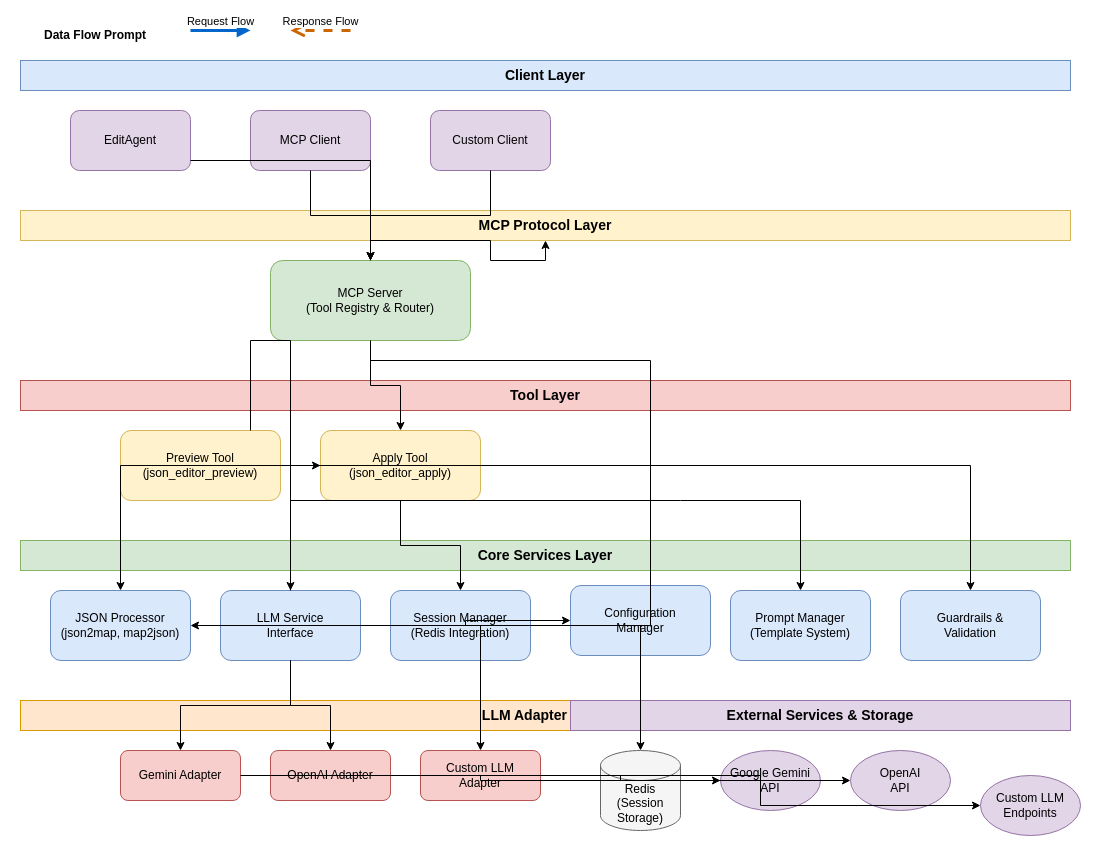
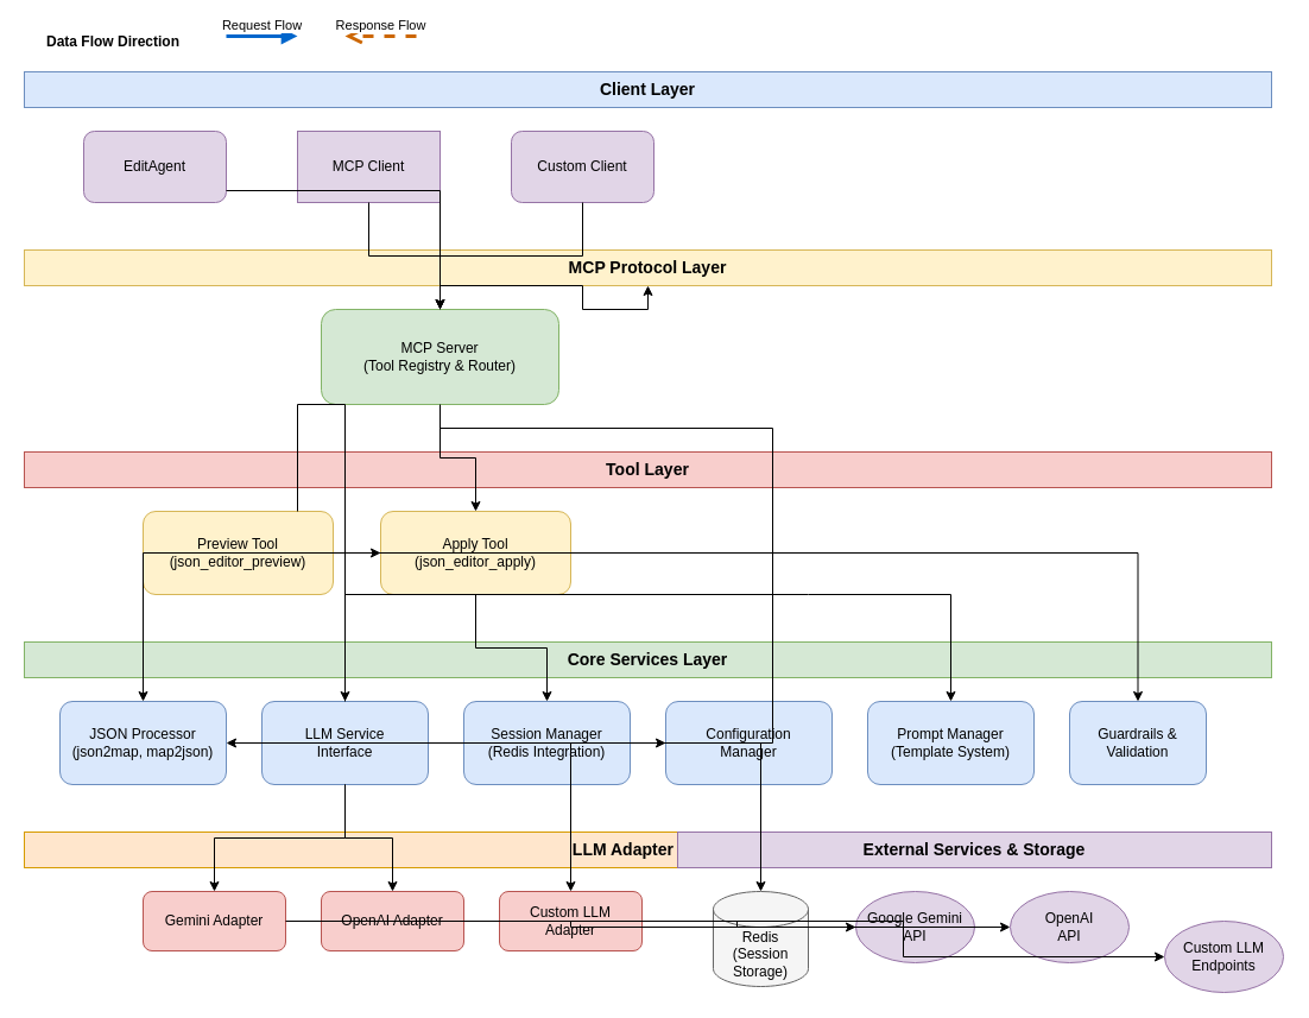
  <mxCell id="0" />
  <mxCell id="1" parent="0" />
  <mxCell id="2" value="Client Layer" style="rounded=0;whiteSpace=wrap;html=1;fillColor=#dae8fc;strokeColor=#6c8ebf;fontStyle=1;fontSize=14;" vertex="1" parent="1"><mxGeometry x="20" y="60" width="1050" height="30" as="geometry" /></mxCell>
  <mxCell id="3" value="EditAgent" style="rounded=1;whiteSpace=wrap;html=1;fillColor=#e1d5e7;strokeColor=#9673a6;" vertex="1" parent="1"><mxGeometry x="70" y="110" width="120" height="60" as="geometry" /></mxCell>
  <mxCell id="4" value="Apply Tool&#10;(json_editor_apply)" style="rounded=1;whiteSpace=wrap;html=1;fillColor=#fff2cc;strokeColor=#d6b656;" parent="1" vertex="1"><mxGeometry x="320" y="430" width="160" height="70" as="geometry" /></mxCell>
- <mxCell id="5" value="MCP Client" style="rounded=1;whiteSpace=wrap;html=1;fillColor=#e1d5e7;strokeColor=#9673a6;" vertex="1" parent="1"><mxGeometry x="250" y="110" width="120" height="60" as="geometry" /></mxCell>
+ <mxCell id="5" value="MCP Client" style="whiteSpace=wrap;html=1;fillColor=#e1d5e7;strokeColor=#9673a6;rounded=0;" vertex="1" parent="1"><mxGeometry x="250" y="110" width="120" height="60" as="geometry" /></mxCell>
  <mxCell id="6" value="Core Services Layer" style="rounded=0;whiteSpace=wrap;html=1;fillColor=#d5e8d4;strokeColor=#82b366;fontStyle=1;fontSize=14;" vertex="1" parent="1"><mxGeometry x="20" y="540" width="1050" height="30" as="geometry" /></mxCell>
  <mxCell id="7" value="Custom Client" style="rounded=1;whiteSpace=wrap;html=1;fillColor=#e1d5e7;strokeColor=#9673a6;" vertex="1" parent="1"><mxGeometry x="430" y="110" width="120" height="60" as="geometry" /></mxCell>
  <mxCell id="8" value="JSON Processor&#10;(json2map, map2json)" style="rounded=1;whiteSpace=wrap;html=1;fillColor=#dae8fc;strokeColor=#6c8ebf;" parent="1" vertex="1"><mxGeometry x="50" y="590" width="140" height="70" as="geometry" /></mxCell>
  <mxCell id="9" value="MCP Protocol Layer" style="rounded=0;whiteSpace=wrap;html=1;fillColor=#fff2cc;strokeColor=#d6b656;fontStyle=1;fontSize=14;" vertex="1" parent="1"><mxGeometry x="20" y="210" width="1050" height="30" as="geometry" /></mxCell>
  <mxCell id="10" value="LLM Service&#10;Interface" style="rounded=1;whiteSpace=wrap;html=1;fillColor=#dae8fc;strokeColor=#6c8ebf;" parent="1" vertex="1"><mxGeometry x="220" y="590" width="140" height="70" as="geometry" /></mxCell>
  <mxCell id="11" value="MCP Server&#10;(Tool Registry &amp; Router)" style="rounded=1;whiteSpace=wrap;html=1;fillColor=#d5e8d4;strokeColor=#82b366;" vertex="1" parent="1"><mxGeometry x="270" y="260" width="200" height="80" as="geometry" /></mxCell>
  <mxCell id="12" value="Session Manager&#10;(Redis Integration)" style="rounded=1;whiteSpace=wrap;html=1;fillColor=#dae8fc;strokeColor=#6c8ebf;" parent="1" vertex="1"><mxGeometry x="390" y="590" width="140" height="70" as="geometry" /></mxCell>
  <mxCell id="13" value="Tool Layer" style="rounded=0;whiteSpace=wrap;html=1;fillColor=#f8cecc;strokeColor=#b85450;fontStyle=1;fontSize=14;" vertex="1" parent="1"><mxGeometry x="20" y="380" width="1050" height="30" as="geometry" /></mxCell>
- <mxCell id="14" value="Configuration&#10;Manager" style="rounded=1;whiteSpace=wrap;html=1;fillColor=#dae8fc;strokeColor=#6c8ebf;" parent="1" vertex="1"><mxGeometry x="570" y="585" width="140" height="70" as="geometry" /></mxCell>
+ <mxCell id="14" value="Configuration&#10;Manager" style="rounded=1;whiteSpace=wrap;html=1;fillColor=#dae8fc;strokeColor=#6c8ebf;" parent="1" vertex="1"><mxGeometry x="560" y="590" width="140" height="70" as="geometry" /></mxCell>
  <mxCell id="15" value="Preview Tool&#10;(json_editor_preview)" style="rounded=1;whiteSpace=wrap;html=1;fillColor=#fff2cc;strokeColor=#d6b656;" parent="1" vertex="1"><mxGeometry x="120" y="430" width="160" height="70" as="geometry" /></mxCell>
  <mxCell id="16" value="Prompt Manager&#10;(Template System)" style="rounded=1;whiteSpace=wrap;html=1;fillColor=#dae8fc;strokeColor=#6c8ebf;" vertex="1" parent="1"><mxGeometry x="730" y="590" width="140" height="70" as="geometry" /></mxCell>
- <mxCell id="17" value="Guardrails &amp;&#10;Validation" style="rounded=1;whiteSpace=wrap;html=1;fillColor=#dae8fc;strokeColor=#6c8ebf;" vertex="1" parent="1"><mxGeometry x="900" y="590" width="140" height="70" as="geometry" /></mxCell>
+ <mxCell id="17" value="Guardrails &amp;&#10;Validation" style="rounded=1;whiteSpace=wrap;html=1;fillColor=#dae8fc;strokeColor=#6c8ebf;" vertex="1" parent="1"><mxGeometry x="900" y="590" width="115" height="70" as="geometry" /></mxCell>
  <mxCell id="18" value="LLM Adapter Layer" style="rounded=0;whiteSpace=wrap;html=1;fillColor=#ffe6cc;strokeColor=#d79b00;fontStyle=1;fontSize=14;" vertex="1" parent="1"><mxGeometry x="20" y="700" width="1050" height="30" as="geometry" /></mxCell>
  <mxCell id="19" value="Gemini Adapter" style="rounded=1;whiteSpace=wrap;html=1;fillColor=#f8cecc;strokeColor=#b85450;" parent="1" vertex="1"><mxGeometry x="120" y="750" width="120" height="50" as="geometry" /></mxCell>
  <mxCell id="20" value="OpenAI Adapter" style="rounded=1;whiteSpace=wrap;html=1;fillColor=#f8cecc;strokeColor=#b85450;" parent="1" vertex="1"><mxGeometry x="270" y="750" width="120" height="50" as="geometry" /></mxCell>
  <mxCell id="21" value="Custom LLM&#10;Adapter" style="rounded=1;whiteSpace=wrap;html=1;fillColor=#f8cecc;strokeColor=#b85450;" parent="1" vertex="1"><mxGeometry x="420" y="750" width="120" height="50" as="geometry" /></mxCell>
  <mxCell id="22" value="External Services &amp; Storage" style="rounded=0;whiteSpace=wrap;html=1;fillColor=#e1d5e7;strokeColor=#9673a6;fontStyle=1;fontSize=14;" vertex="1" parent="1"><mxGeometry x="570" y="700" width="500" height="30" as="geometry" /></mxCell>
  <mxCell id="23" value="Redis&#10;(Session Storage)" style="shape=cylinder3;whiteSpace=wrap;html=1;boundedLbl=1;backgroundOutline=1;size=15;fillColor=#f5f5f5;strokeColor=#666666;" parent="1" vertex="1"><mxGeometry x="600" y="750" width="80" height="80" as="geometry" /></mxCell>
  <mxCell id="24" value="Google Gemini&#10;API" style="ellipse;whiteSpace=wrap;html=1;fillColor=#e1d5e7;strokeColor=#9673a6;" vertex="1" parent="1"><mxGeometry x="720" y="750" width="100" height="60" as="geometry" /></mxCell>
  <mxCell id="25" value="OpenAI&#10;API" style="ellipse;whiteSpace=wrap;html=1;fillColor=#e1d5e7;strokeColor=#9673a6;" vertex="1" parent="1"><mxGeometry x="850" y="750" width="100" height="60" as="geometry" /></mxCell>
  <mxCell id="26" value="Custom LLM&#10;Endpoints" style="ellipse;whiteSpace=wrap;html=1;fillColor=#e1d5e7;strokeColor=#9673a6;" vertex="1" parent="1"><mxGeometry x="980" y="775" width="100" height="60" as="geometry" /></mxCell>
  <mxCell id="27" style="edgeStyle=orthogonalEdgeStyle;rounded=0;orthogonalLoop=1;jettySize=auto;html=1;" parent="1" source="3" target="11" edge="1"><mxGeometry relative="1" as="geometry"><Array as="points"><mxPoint x="370" y="160" /></Array></mxGeometry></mxCell>
  <mxCell id="28" style="edgeStyle=orthogonalEdgeStyle;rounded=0;orthogonalLoop=1;jettySize=auto;html=1;" parent="1" source="5" target="11" edge="1"><mxGeometry relative="1" as="geometry" /></mxCell>
  <mxCell id="29" style="edgeStyle=orthogonalEdgeStyle;rounded=0;orthogonalLoop=1;jettySize=auto;html=1;" parent="1" source="7" target="11" edge="1"><mxGeometry relative="1" as="geometry" /></mxCell>
  <mxCell id="30" style="edgeStyle=orthogonalEdgeStyle;rounded=0;orthogonalLoop=1;jettySize=auto;html=1;" parent="1" source="11" target="9" edge="1"><mxGeometry relative="1" as="geometry" /></mxCell>
  <mxCell id="31" style="edgeStyle=orthogonalEdgeStyle;rounded=0;orthogonalLoop=1;jettySize=auto;html=1;" parent="1" source="11" target="4" edge="1"><mxGeometry relative="1" as="geometry" /></mxCell>
  <mxCell id="32" style="edgeStyle=orthogonalEdgeStyle;rounded=0;orthogonalLoop=1;jettySize=auto;html=1;" parent="1" target="8" edge="1"><mxGeometry relative="1" as="geometry"><mxPoint x="370" y="360" as="sourcePoint" /><mxPoint x="650" y="410" as="targetPoint" /><Array as="points"><mxPoint x="370" y="360" /><mxPoint x="650" y="360" /></Array></mxGeometry></mxCell>
  <mxCell id="33" style="edgeStyle=orthogonalEdgeStyle;rounded=0;orthogonalLoop=1;jettySize=auto;html=1;" parent="1" source="15" target="10" edge="1"><mxGeometry relative="1" as="geometry"><mxPoint x="650" y="340" as="sourcePoint" /><mxPoint x="250" y="410" as="targetPoint" /><Array as="points"><mxPoint x="250" y="340" /></Array></mxGeometry></mxCell>
  <mxCell id="34" style="edgeStyle=orthogonalEdgeStyle;rounded=0;orthogonalLoop=1;jettySize=auto;html=1;" parent="1" source="15" target="4" edge="1"><mxGeometry relative="1" as="geometry" /></mxCell>
  <mxCell id="35" style="edgeStyle=orthogonalEdgeStyle;rounded=0;orthogonalLoop=1;jettySize=auto;html=1;" parent="1" source="4" target="8" edge="1"><mxGeometry relative="1" as="geometry" /></mxCell>
  <mxCell id="36" style="edgeStyle=orthogonalEdgeStyle;rounded=0;orthogonalLoop=1;jettySize=auto;html=1;" parent="1" source="4" target="12" edge="1"><mxGeometry relative="1" as="geometry" /></mxCell>
  <mxCell id="37" style="edgeStyle=orthogonalEdgeStyle;rounded=0;orthogonalLoop=1;jettySize=auto;html=1;" parent="1" source="10" target="14" edge="1"><mxGeometry relative="1" as="geometry" /></mxCell>
  <mxCell id="38" style="edgeStyle=orthogonalEdgeStyle;rounded=0;orthogonalLoop=1;jettySize=auto;html=1;" parent="1" source="10" target="16" edge="1"><mxGeometry relative="1" as="geometry"><Array as="points"><mxPoint x="680" y="500" /><mxPoint x="680" y="500" /></Array></mxGeometry></mxCell>
  <mxCell id="39" style="edgeStyle=orthogonalEdgeStyle;rounded=0;orthogonalLoop=1;jettySize=auto;html=1;" parent="1" source="15" target="17" edge="1"><mxGeometry relative="1" as="geometry" /></mxCell>
  <mxCell id="40" style="edgeStyle=orthogonalEdgeStyle;rounded=0;orthogonalLoop=1;jettySize=auto;html=1;" parent="1" source="10" target="19" edge="1"><mxGeometry relative="1" as="geometry" /></mxCell>
  <mxCell id="41" style="edgeStyle=orthogonalEdgeStyle;rounded=0;orthogonalLoop=1;jettySize=auto;html=1;" parent="1" source="10" target="20" edge="1"><mxGeometry relative="1" as="geometry" /></mxCell>
  <mxCell id="42" style="edgeStyle=orthogonalEdgeStyle;rounded=0;orthogonalLoop=1;jettySize=auto;html=1;" edge="1" parent="1" source="10" target="21"><mxGeometry relative="1" as="geometry" /></mxCell>
  <mxCell id="43" style="edgeStyle=orthogonalEdgeStyle;rounded=0;orthogonalLoop=1;jettySize=auto;html=1;" edge="1" parent="1" source="12" target="23"><mxGeometry relative="1" as="geometry" /></mxCell>
  <mxCell id="44" style="edgeStyle=orthogonalEdgeStyle;rounded=0;orthogonalLoop=1;jettySize=auto;html=1;" edge="1" parent="1" source="19" target="24"><mxGeometry relative="1" as="geometry" /></mxCell>
  <mxCell id="45" style="edgeStyle=orthogonalEdgeStyle;rounded=0;orthogonalLoop=1;jettySize=auto;html=1;" edge="1" parent="1" source="20" target="25"><mxGeometry relative="1" as="geometry" /></mxCell>
  <mxCell id="46" style="edgeStyle=orthogonalEdgeStyle;rounded=0;orthogonalLoop=1;jettySize=auto;html=1;" edge="1" parent="1" source="21" target="26"><mxGeometry relative="1" as="geometry" /></mxCell>
- <mxCell id="47" value="Data Flow Prompt" style="text;html=1;strokeColor=none;fillColor=none;align=center;verticalAlign=middle;whiteSpace=wrap;rounded=0;fontStyle=1;fontSize=12;" vertex="1" parent="1"><mxGeometry x="20" y="20" width="150" height="30" as="geometry" /></mxCell>
+ <mxCell id="47" value="Data Flow Direction" style="text;html=1;strokeColor=none;fillColor=none;align=center;verticalAlign=middle;whiteSpace=wrap;rounded=0;fontStyle=1;fontSize=12;" vertex="1" parent="1"><mxGeometry x="20" y="20" width="150" height="30" as="geometry" /></mxCell>
  <mxCell id="48" value="Request Flow" style="html=1;verticalAlign=bottom;endArrow=block;edgeStyle=elbowEdgeStyle;elbow=vertical;curved=0;rounded=0;strokeColor=#0066cc;strokeWidth=3;" edge="1" parent="1"><mxGeometry relative="1" as="geometry"><mxPoint x="190" y="30" as="sourcePoint" /><mxPoint x="250" y="30" as="targetPoint" /></mxGeometry></mxCell>
  <mxCell id="49" value="Response Flow" style="html=1;verticalAlign=bottom;endArrow=open;dashed=1;endSize=8;edgeStyle=elbowEdgeStyle;elbow=vertical;curved=0;rounded=0;strokeColor=#cc6600;strokeWidth=3;" edge="1" parent="1"><mxGeometry relative="1" as="geometry"><mxPoint x="350" y="30" as="sourcePoint" /><mxPoint x="290" y="30" as="targetPoint" /></mxGeometry></mxCell>
